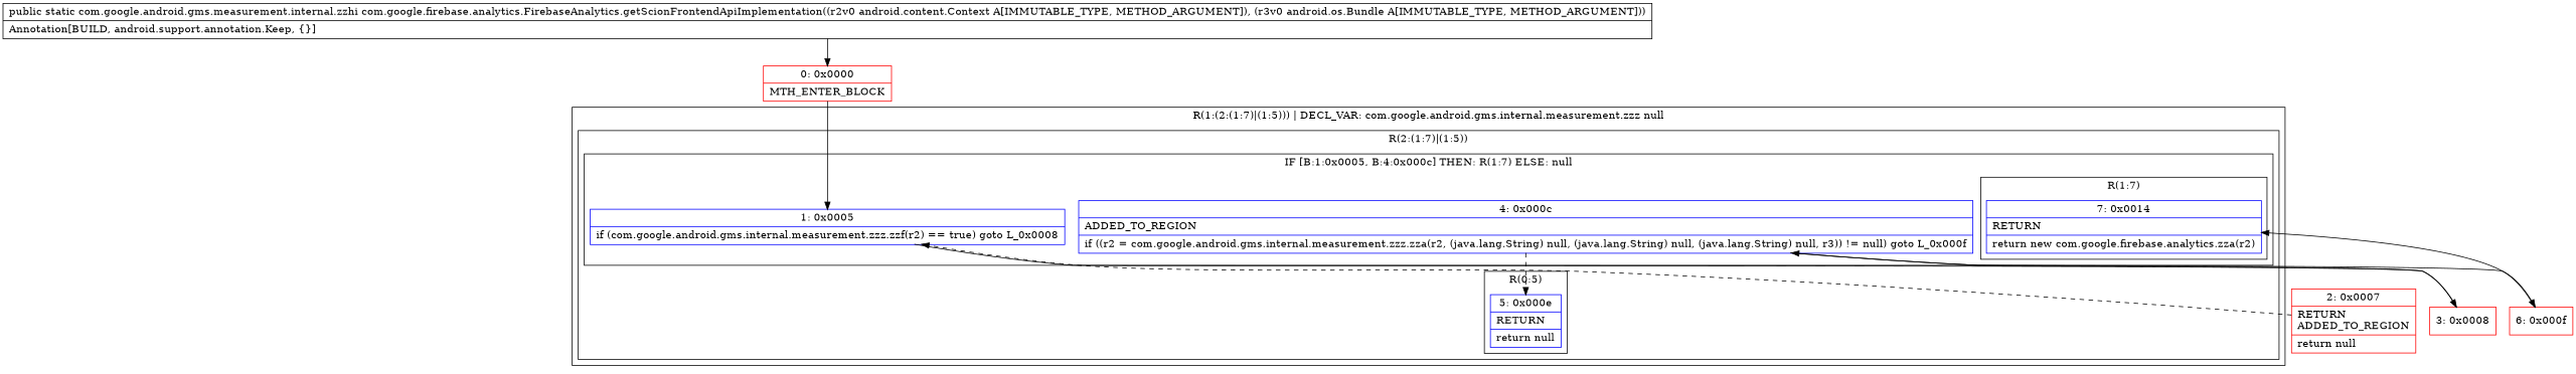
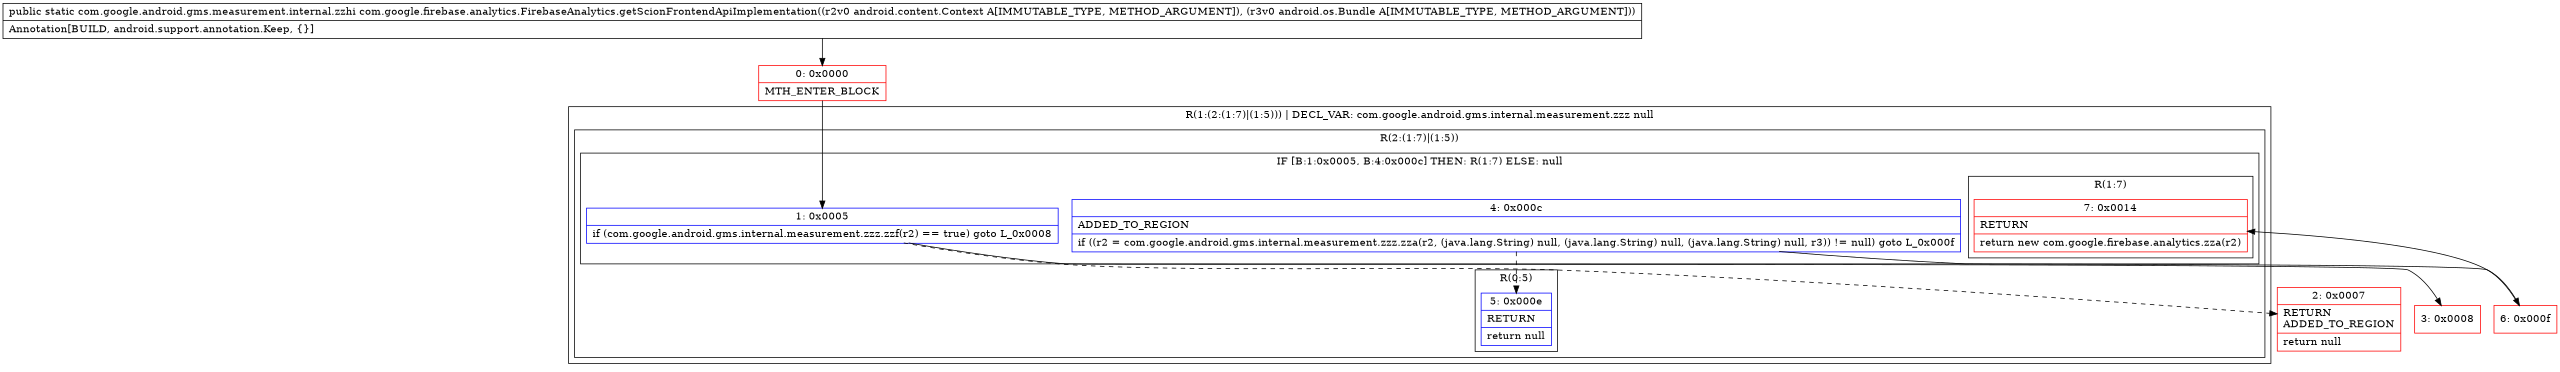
  digraph {
    node [color=blue shape=record]
-   n1 [label="{7\:\ 0x0014|RETURN\l|return new com.google.firebase.analytics.zza(r2)\l}"]
+   n1 [color=red label="{7\:\ 0x0014|RETURN\l|return new com.google.firebase.analytics.zza(r2)\l}"]
    n2 [label="{1\:\ 0x0005|if (com.google.android.gms.internal.measurement.zzz.zzf(r2) == true) goto L_0x0008\l}"]
    n3 [label="{4\:\ 0x000c|ADDED_TO_REGION\l|if ((r2 = com.google.android.gms.internal.measurement.zzz.zza(r2, (java.lang.String) null, (java.lang.String) null, (java.lang.String) null, r3)) != null) goto L_0x000f\l}"]
    n4 [label="{5\:\ 0x000e|RETURN\l|return null\l}"]
    n5 [color=red label="{2\:\ 0x0007|RETURN\lADDED_TO_REGION\l|return null\l}"]
    n6 [color=red label="{3\:\ 0x0008}"]
    n7 [color=red label="{6\:\ 0x000f}"]
    n8 [color=red label="{0\:\ 0x0000|MTH_ENTER_BLOCK\l}"]
    n9 [label="{public static com.google.android.gms.measurement.internal.zzhi com.google.firebase.analytics.FirebaseAnalytics.getScionFrontendApiImplementation((r2v0 android.content.Context A[IMMUTABLE_TYPE, METHOD_ARGUMENT]), (r3v0 android.os.Bundle A[IMMUTABLE_TYPE, METHOD_ARGUMENT]))  | Annotation[BUILD, android.support.annotation.Keep, \{\}]\l}" color=""]
    subgraph cluster_1 {
      label="R(1:(2:(1:7)|(1:5))) | DECL_VAR: com.google.android.gms.internal.measurement.zzz null\l"
      subgraph cluster_2 {
        label="R(2:(1:7)|(1:5))"
        subgraph cluster_3 {
          label="IF [B:1:0x0005, B:4:0x000c] THEN: R(1:7) ELSE: null"
          n2
          n3
          subgraph cluster_4 {
            label="R(1:7)"
            n1
          }
        }
        subgraph cluster_5 {
          label="R(0:5)"
          n4
        }
      }
    }
-   n5 -> n2 [style=dashed]
+   n2 -> n5 [style=dashed]
    n2 -> n6
    n3 -> n4 [style=dashed]
    n3 -> n7
-   n6 -> n3
    n7 -> n1
    n8 -> n2
    n9 -> n8
  }
